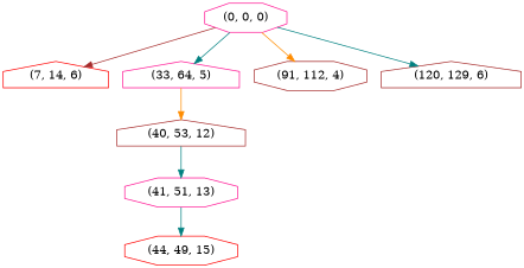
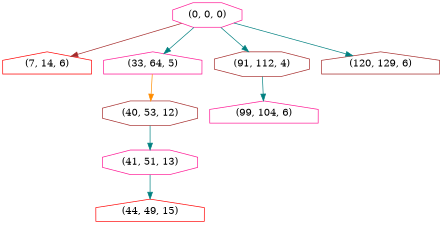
  digraph {
    node [color=deeppink shape=house]
    edge [color=teal]
    "(0, 0, 0)" [shape=octagon]
    "(7, 14, 6)" [color=red]
    "(33, 64, 5)"
    "(91, 112, 4)" [color=brown shape=octagon]
    n5 [color=brown label="(120, 129, 6)"]
-   "(40, 53, 12)" [color=brown]
+   "(40, 53, 12)" [color=brown shape=octagon]
+   "(99, 104, 6)"
    "(41, 51, 13)" [shape=octagon]
-   "(44, 49, 15)" [color=red shape=octagon]
+   "(44, 49, 15)" [color=red]
    "(0, 0, 0)" -> "(7, 14, 6)" [color=brown]
    "(0, 0, 0)" -> "(33, 64, 5)"
-   "(0, 0, 0)" -> "(91, 112, 4)" [color=darkorange]
+   "(0, 0, 0)" -> "(91, 112, 4)"
    "(0, 0, 0)" -> n5
    "(33, 64, 5)" -> "(40, 53, 12)" [color=darkorange]
+   "(91, 112, 4)" -> "(99, 104, 6)"
    "(40, 53, 12)" -> "(41, 51, 13)"
    "(41, 51, 13)" -> "(44, 49, 15)"
  }
